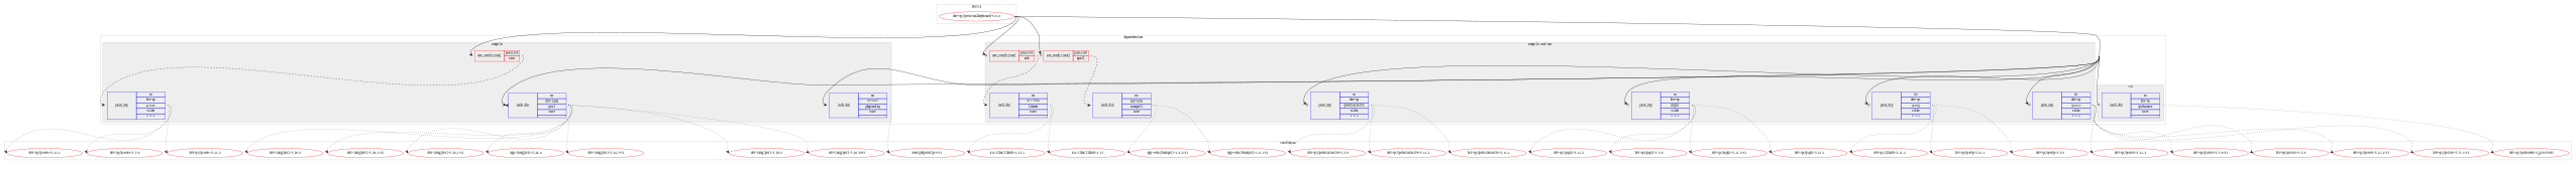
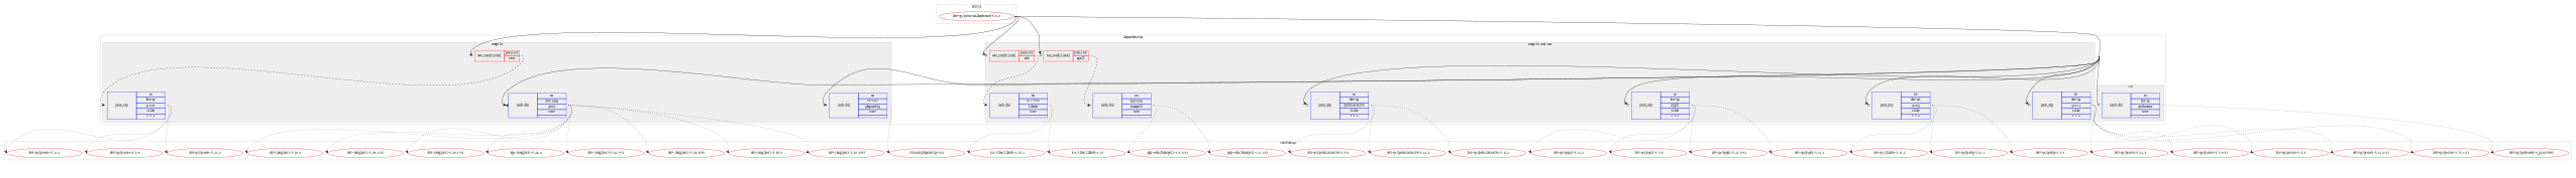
  digraph {
    compound=true
    concentrate=true
    fontname="Courier Prime"
    fontsize=10
    newrank=true
    rankdir=TB
    ranksep=1.5
    node [color=red fontname="Courier Prime" fontsize=10]
    edge [arrowhead=vee fontname="Courier Prime" headport=w style=dotted tailport=e weight=100]
    n1 [label="dev-qt/qtvirtualkeyboard-5.9.6" width=4]
    n2 [color=blue label=<<TABLE BORDER="0" CELLBORDER="1" CELLSPACING="0" CELLPADDING="4" WIDTH="220"><TR><TD ROWSPAN="6" CELLPADDING="30">pack_dep</TD></TR><TR><TD WIDTH="110">no</TD></TR><TR><TD>dev-qt</TD></TR><TR><TD>qttest</TD></TR><TR><TD>tilde</TD></TR><TR><TD>5.9.6</TD></TR></TABLE>> shape=none]
    n3 [label=<<TABLE BORDER="0" CELLBORDER="1" CELLSPACING="0" CELLPADDING="4"><TR><TD ROWSPAN="3" CELLPADDING="10">use_conditional</TD></TR><TR><TD>positive</TD></TR><TR><TD>test</TD></TR></TABLE>> shape=none]
    n4 [color=blue label=<<TABLE BORDER="0" CELLBORDER="1" CELLSPACING="0" CELLPADDING="4" WIDTH="220"><TR><TD ROWSPAN="6" CELLPADDING="30">pack_dep</TD></TR><TR><TD WIDTH="110">no</TD></TR><TR><TD>dev-lang</TD></TR><TR><TD>perl</TD></TR><TR><TD>none</TD></TR><TR><TD></TD></TR></TABLE>> shape=none]
    n5 [color=blue label=<<TABLE BORDER="0" CELLBORDER="1" CELLSPACING="0" CELLPADDING="4" WIDTH="220"><TR><TD ROWSPAN="6" CELLPADDING="30">pack_dep</TD></TR><TR><TD WIDTH="110">no</TD></TR><TR><TD>virtual</TD></TR><TR><TD>pkgconfig</TD></TR><TR><TD>none</TD></TR><TR><TD></TD></TR></TABLE>> shape=none]
    n6 [color=blue label=<<TABLE BORDER="0" CELLBORDER="1" CELLSPACING="0" CELLPADDING="4" WIDTH="220"><TR><TD ROWSPAN="6" CELLPADDING="30">pack_dep</TD></TR><TR><TD WIDTH="110">no</TD></TR><TR><TD>dev-qt</TD></TR><TR><TD>qtsvg</TD></TR><TR><TD>tilde</TD></TR><TR><TD>5.9.6</TD></TR></TABLE>> shape=none]
    n7 [color=blue label=<<TABLE BORDER="0" CELLBORDER="1" CELLSPACING="0" CELLPADDING="4" WIDTH="220"><TR><TD ROWSPAN="6" CELLPADDING="30">pack_dep</TD></TR><TR><TD WIDTH="110">no</TD></TR><TR><TD>app-text</TD></TR><TR><TD>hunspell</TD></TR><TR><TD>none</TD></TR><TR><TD></TD></TR></TABLE>> shape=none]
    n8 [label=<<TABLE BORDER="0" CELLBORDER="1" CELLSPACING="0" CELLPADDING="4"><TR><TD ROWSPAN="3" CELLPADDING="10">use_conditional</TD></TR><TR><TD>positive</TD></TR><TR><TD>spell</TD></TR></TABLE>> shape=none]
    n9 [color=blue label=<<TABLE BORDER="0" CELLBORDER="1" CELLSPACING="0" CELLPADDING="4" WIDTH="220"><TR><TD ROWSPAN="6" CELLPADDING="30">pack_dep</TD></TR><TR><TD WIDTH="110">no</TD></TR><TR><TD>x11-libs</TD></TR><TR><TD>libxcb</TD></TR><TR><TD>none</TD></TR><TR><TD></TD></TR></TABLE>> shape=none]
    n10 [label=<<TABLE BORDER="0" CELLBORDER="1" CELLSPACING="0" CELLPADDING="4"><TR><TD ROWSPAN="3" CELLPADDING="10">use_conditional</TD></TR><TR><TD>positive</TD></TR><TR><TD>xcb</TD></TR></TABLE>> shape=none]
    n11 [color=blue label=<<TABLE BORDER="0" CELLBORDER="1" CELLSPACING="0" CELLPADDING="4" WIDTH="220"><TR><TD ROWSPAN="6" CELLPADDING="30">pack_dep</TD></TR><TR><TD WIDTH="110">no</TD></TR><TR><TD>dev-qt</TD></TR><TR><TD>qtcore</TD></TR><TR><TD>tilde</TD></TR><TR><TD>5.9.6</TD></TR></TABLE>> shape=none]
    n12 [color=blue label=<<TABLE BORDER="0" CELLBORDER="1" CELLSPACING="0" CELLPADDING="4" WIDTH="220"><TR><TD ROWSPAN="6" CELLPADDING="30">pack_dep</TD></TR><TR><TD WIDTH="110">no</TD></TR><TR><TD>dev-qt</TD></TR><TR><TD>qtdeclarative</TD></TR><TR><TD>tilde</TD></TR><TR><TD>5.9.6</TD></TR></TABLE>> shape=none]
    n13 [color=blue label=<<TABLE BORDER="0" CELLBORDER="1" CELLSPACING="0" CELLPADDING="4" WIDTH="220"><TR><TD ROWSPAN="6" CELLPADDING="30">pack_dep</TD></TR><TR><TD WIDTH="110">no</TD></TR><TR><TD>dev-qt</TD></TR><TR><TD>qtgui</TD></TR><TR><TD>tilde</TD></TR><TR><TD>5.9.6</TD></TR></TABLE>> shape=none]
    n14 [color=blue label=<<TABLE BORDER="0" CELLBORDER="1" CELLSPACING="0" CELLPADDING="4" WIDTH="220"><TR><TD ROWSPAN="6" CELLPADDING="30">pack_dep</TD></TR><TR><TD WIDTH="110">no</TD></TR><TR><TD>dev-qt</TD></TR><TR><TD>qtchooser</TD></TR><TR><TD>none</TD></TR><TR><TD></TD></TR></TABLE>> shape=none]
    n15 [label="dev-qt/qttest-5.11.1" width=4]
    n16 [label="dev-qt/qttest-5.11.2" width=4]
    n17 [label="dev-qt/qttest-5.9.6" width=4]
    n18 [label="dev-lang/perl-5.24.3-r1" width=4]
    n19 [label="app-lang/perl-5.24.4" width=4]
    n20 [label="dev-lang/perl-5.26.1-r1" width=4]
    n21 [label="dev-lang/perl-5.26.1-r2" width=4]
    n22 [label="dev-lang/perl-5.26.0" width=4]
    n23 [label="dev-lang/perl-5.26.9999" width=4]
    n24 [label="dev-lang/perl-5.28.0" width=4]
-   n26 [label="none/pkgconfig-0-r1" width=4]
+   n25 [label="dev-lang/perl-5.28.9999" width=4]
+   n26 [label="virtual/pkgconfig-0-r1" width=4]
    n27 [label="app-text/hunspell-1.6.1-r1" width=4]
    n28 [label="app-text/hunspell-1.6.2-r1" width=4]
    n29 [label="x11-libs/libxcb-1.13" width=4]
    n30 [label="x11-libs/libxcb-1.13.1" width=4]
    n31 [label="dev-qt/qtcore-5.11.2" width=4]
    n32 [label="dev-qt/qtcore-5.71.1-r1" width=4]
    n33 [label="dev-qt/qtcore-5.11.2-r3" width=4]
    n34 [label="dev-qt/qtcore-5.9.6" width=4]
    n35 [label="dev-qt/qtcore-5.9.6-r1" width=4]
    n36 [label="dev-qt/qtdeclarative-5.11.1" width=4]
    n37 [label="dev-qt/qtdeclarative-5.11.2" width=4]
    n38 [label="dev-qt/qtdeclarative-5.9.6" width=4]
    n39 [label="dev-qt/qtgui-5.11.2" width=4]
    n40 [label="dev-qt/qtgui-5.11.1" width=4]
    n41 [label="dev-qt/qtgui-5.11.2-r1" width=4]
    n42 [label="dev-qt/qtgui-5.9.6" width=4]
    n43 [label="dev-qt/qtsvg-5.11.1" width=4]
    n44 [label="dev-qt/libxcb-5.11.2" width=4]
    n45 [label="dev-qt/qtsvg-5.9.6" width=4]
    n46 [label="dev-qt/qtchooser-0_p20170803" width=4]
    subgraph cluster_1 {
      color=gray
      label=<<i>ebuild</i>>
      rank=same
      n1
    }
    subgraph cluster_2 {
      color=gray
      label=<<i>dependencies</i>>
      subgraph cluster_3 {
        color=gray
        fillcolor="#eeeeee"
        label=<<i>compile</i>>
        style=filled
        subgraph sub_4 {
          color=gray
          fillcolor="#eeeeee"
          label=<<i>compile</i>>
          style=filled
          n3
          subgraph sub_5 {
            color=gray
            fillcolor="#eeeeee"
            label=<<i>compile</i>>
            style=filled
            n2
          }
        }
        subgraph sub_6 {
          color=gray
          fillcolor="#eeeeee"
          label=<<i>compile</i>>
          style=filled
          n4
        }
        subgraph sub_7 {
          color=gray
          fillcolor="#eeeeee"
          label=<<i>compile</i>>
          style=filled
          n5
        }
      }
      subgraph cluster_8 {
        color=gray
        fillcolor="#eeeeee"
        label=<<i>compile and run</i>>
        style=filled
        subgraph sub_9 {
          color=gray
          fillcolor="#eeeeee"
          label=<<i>compile and run</i>>
          style=filled
          n6
        }
        subgraph sub_10 {
          color=gray
          fillcolor="#eeeeee"
          label=<<i>compile and run</i>>
          style=filled
          n8
          subgraph sub_11 {
            color=gray
            fillcolor="#eeeeee"
            label=<<i>compile and run</i>>
            style=filled
            n7
          }
        }
        subgraph sub_12 {
          color=gray
          fillcolor="#eeeeee"
          label=<<i>compile and run</i>>
          style=filled
          n10
          subgraph sub_13 {
            color=gray
            fillcolor="#eeeeee"
            label=<<i>compile and run</i>>
            style=filled
            n9
          }
        }
        subgraph sub_14 {
          color=gray
          fillcolor="#eeeeee"
          label=<<i>compile and run</i>>
          style=filled
          n11
        }
        subgraph sub_15 {
          color=gray
          fillcolor="#eeeeee"
          label=<<i>compile and run</i>>
          style=filled
          n12
        }
        subgraph sub_16 {
          color=gray
          fillcolor="#eeeeee"
          label=<<i>compile and run</i>>
          style=filled
          n13
        }
      }
      subgraph cluster_17 {
        color=gray
        fillcolor="#eeeeee"
        label=<<i>run</i>>
        style=filled
        subgraph sub_18 {
          color=gray
          fillcolor="#eeeeee"
          label=<<i>run</i>>
          style=filled
          n14
        }
      }
    }
    subgraph cluster_19 {
      color=gray
      label=<<i>candidates</i>>
      rank=same
      subgraph sub_20 {
        color=black
        label=<<i>candidates</i>>
        nodesep=1
        rank=same
        n15
        n16
        n17
      }
      subgraph sub_21 {
        color=black
        label=<<i>candidates</i>>
        nodesep=1
        rank=same
        n18
        n19
        n20
        n21
        n22
        n23
        n24
+       n25
      }
      subgraph sub_22 {
        color=black
        label=<<i>candidates</i>>
        nodesep=1
        rank=same
        n26
      }
      subgraph sub_23 {
        color=black
        label=<<i>candidates</i>>
        nodesep=1
        rank=same
        n27
        n28
      }
      subgraph sub_24 {
        color=black
        label=<<i>candidates</i>>
        nodesep=1
        rank=same
        n29
        n30
      }
      subgraph sub_25 {
        color=black
        label=<<i>candidates</i>>
        nodesep=1
        rank=same
        n31
        n32
        n33
        n34
        n35
      }
      subgraph sub_26 {
        color=black
        label=<<i>candidates</i>>
        nodesep=1
        rank=same
        n36
        n37
        n38
      }
      subgraph sub_27 {
        color=black
        label=<<i>candidates</i>>
        nodesep=1
        rank=same
        n39
        n40
        n41
        n42
      }
      subgraph sub_28 {
        color=black
        label=<<i>candidates</i>>
        nodesep=1
        rank=same
        n43
        n44
        n45
      }
      subgraph sub_29 {
        color=black
        label=<<i>candidates</i>>
        nodesep=1
        rank=same
        n46
      }
    }
    n1 -> n3 [style=solid weight=20]
    n1 -> n4 [style=solid weight=20]
    n1 -> n5 [style=solid weight=20]
    n1 -> n6 [arrowhead=odotvee style=solid weight=20]
    n1 -> n8 [arrowhead=odotvee style=solid weight=20]
    n1 -> n10 [arrowhead=odotvee style=solid weight=20]
    n1 -> n11 [arrowhead=odotvee style=solid weight=20]
    n1 -> n12 [arrowhead=odotvee style=solid weight=20]
    n1 -> n13 [arrowhead=odotvee style=solid weight=20]
    n1 -> n14 [arrowhead=odot style=solid weight=20]
    n2 -> n15
    n2 -> n16
    n2 -> n17
    n3 -> n2 [style=dashed weight=20]
    n4 -> n18
    n4 -> n19
    n4 -> n20
    n4 -> n21
    n4 -> n22
    n4 -> n23
    n4 -> n24
+   n4 -> n25
    n5 -> n26
    n6 -> n43
    n6 -> n44
    n6 -> n45
    n7 -> n27
    n7 -> n28
    n8 -> n7 [style=dashed weight=20]
    n9 -> n29
    n9 -> n30
    n10 -> n9 [style=dashed weight=20]
    n11 -> n31
    n11 -> n32
    n11 -> n33
    n11 -> n34
    n11 -> n35
    n12 -> n36
    n12 -> n37
    n12 -> n38
    n13 -> n39
    n13 -> n40
    n13 -> n41
    n13 -> n42
    n14 -> n46
  }
